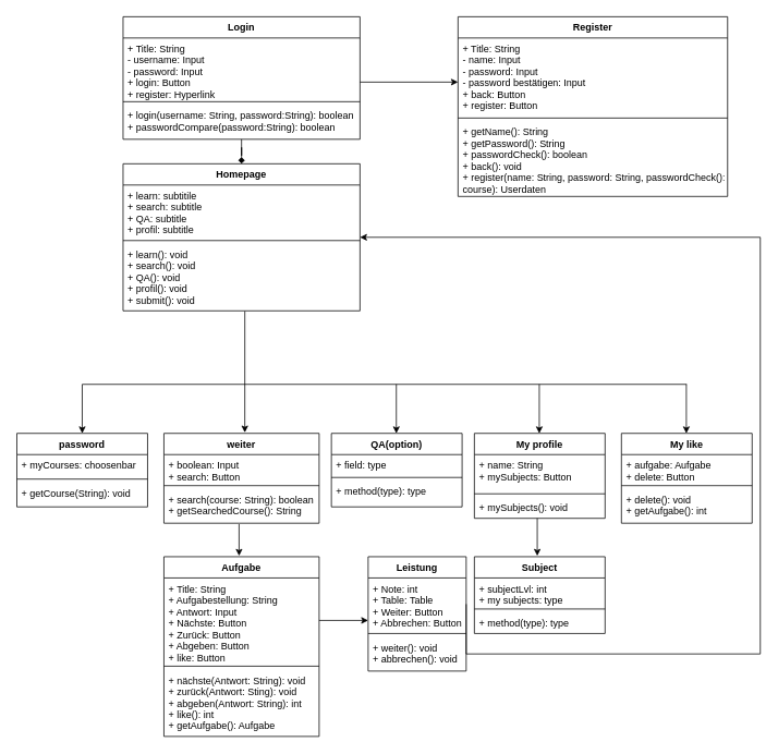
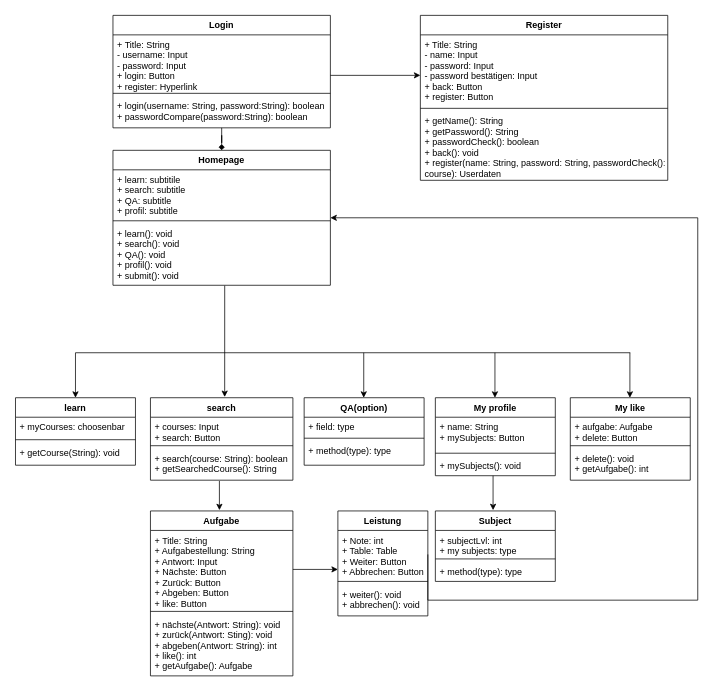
  <mxCell id="0" />
  <mxCell id="1" parent="0" />
  <mxCell id="2" style="edgeStyle=orthogonalEdgeStyle;rounded=0;orthogonalLoop=1;jettySize=auto;html=1;entryX=0.5;entryY=0;entryDx=0;entryDy=0;endArrow=diamond;" parent="1" source="3" target="11" edge="1"><mxGeometry relative="1" as="geometry" /></mxCell>
  <mxCell id="3" value="Login" style="swimlane;fontStyle=1;align=center;verticalAlign=top;childLayout=stackLayout;horizontal=1;startSize=26;horizontalStack=0;resizeParent=1;resizeParentMax=0;resizeLast=0;collapsible=1;marginBottom=0;" parent="1" vertex="1"><mxGeometry x="150" y="20" width="290" height="150" as="geometry" /></mxCell>
  <mxCell id="4" value="+ Title: String&#10;- username: Input&#10;- password: Input&#10;+ login: Button&#10;+ register: Hyperlink" style="text;strokeColor=none;fillColor=none;align=left;verticalAlign=top;spacingLeft=4;spacingRight=4;overflow=hidden;rotatable=0;points=[[0,0.5],[1,0.5]];portConstraint=eastwest;" parent="3" vertex="1"><mxGeometry y="26" width="290" height="74" as="geometry" /></mxCell>
  <mxCell id="5" value="" style="line;strokeWidth=1;fillColor=none;align=left;verticalAlign=middle;spacingTop=-1;spacingLeft=3;spacingRight=3;rotatable=0;labelPosition=right;points=[];portConstraint=eastwest;strokeColor=inherit;" parent="3" vertex="1"><mxGeometry y="100" width="290" height="8" as="geometry" /></mxCell>
  <mxCell id="6" value="+ login(username: String, password:String): boolean&#10;+ passwordCompare(password:String): boolean&#10;" style="text;strokeColor=none;fillColor=none;align=left;verticalAlign=top;spacingLeft=4;spacingRight=4;overflow=hidden;rotatable=0;points=[[0,0.5],[1,0.5]];portConstraint=eastwest;" parent="3" vertex="1"><mxGeometry y="108" width="290" height="42" as="geometry" /></mxCell>
  <mxCell id="7" value="Register" style="swimlane;fontStyle=1;align=center;verticalAlign=top;childLayout=stackLayout;horizontal=1;startSize=26;horizontalStack=0;resizeParent=1;resizeParentMax=0;resizeLast=0;collapsible=1;marginBottom=0;" parent="1" vertex="1"><mxGeometry x="560" y="20" width="330" height="220" as="geometry" /></mxCell>
  <mxCell id="8" value="+ Title: String &#10;- name: Input&#10;- password: Input&#10;- password bestätigen: Input&#10;+ back: Button&#10;+ register: Button" style="text;strokeColor=none;fillColor=none;align=left;verticalAlign=top;spacingLeft=4;spacingRight=4;overflow=hidden;rotatable=0;points=[[0,0.5],[1,0.5]];portConstraint=eastwest;" parent="7" vertex="1"><mxGeometry y="26" width="330" height="94" as="geometry" /></mxCell>
  <mxCell id="9" value="" style="line;strokeWidth=1;fillColor=none;align=left;verticalAlign=middle;spacingTop=-1;spacingLeft=3;spacingRight=3;rotatable=0;labelPosition=right;points=[];portConstraint=eastwest;strokeColor=inherit;" parent="7" vertex="1"><mxGeometry y="120" width="330" height="8" as="geometry" /></mxCell>
  <mxCell id="10" value="+ getName(): String&#10;+ getPassword(): String&#10;+ passwordCheck(): boolean&#10;+ back(): void&#10;+ register(name: String, password: String, passwordCheck(): &#10;course): Userdaten" style="text;strokeColor=none;fillColor=none;align=left;verticalAlign=top;spacingLeft=4;spacingRight=4;overflow=hidden;rotatable=0;points=[[0,0.5],[1,0.5]];portConstraint=eastwest;" parent="7" vertex="1"><mxGeometry y="128" width="330" height="92" as="geometry" /></mxCell>
  <mxCell id="11" value="Homepage" style="swimlane;fontStyle=1;align=center;verticalAlign=top;childLayout=stackLayout;horizontal=1;startSize=26;horizontalStack=0;resizeParent=1;resizeParentMax=0;resizeLast=0;collapsible=1;marginBottom=0;" parent="1" vertex="1"><mxGeometry x="150" y="200" width="290" height="180" as="geometry" /></mxCell>
  <mxCell id="12" value="+ learn: subtitile&#10;+ search: subtitle&#10;+ QA: subtitle&#10;+ profil: subtitle&#10;" style="text;strokeColor=none;fillColor=none;align=left;verticalAlign=top;spacingLeft=4;spacingRight=4;overflow=hidden;rotatable=0;points=[[0,0.5],[1,0.5]];portConstraint=eastwest;" parent="11" vertex="1"><mxGeometry y="26" width="290" height="64" as="geometry" /></mxCell>
  <mxCell id="13" value="" style="line;strokeWidth=1;fillColor=none;align=left;verticalAlign=middle;spacingTop=-1;spacingLeft=3;spacingRight=3;rotatable=0;labelPosition=right;points=[];portConstraint=eastwest;strokeColor=inherit;" parent="11" vertex="1"><mxGeometry y="90" width="290" height="8" as="geometry" /></mxCell>
  <mxCell id="14" value="+ learn(): void&#10;+ search(): void&#10;+ QA(): void&#10;+ profil(): void&#10;+ submit(): void&#10;" style="text;strokeColor=none;fillColor=none;align=left;verticalAlign=top;spacingLeft=4;spacingRight=4;overflow=hidden;rotatable=0;points=[[0,0.5],[1,0.5]];portConstraint=eastwest;" parent="11" vertex="1"><mxGeometry y="98" width="290" height="82" as="geometry" /></mxCell>
- <mxCell id="15" value="password" style="swimlane;fontStyle=1;align=center;verticalAlign=top;childLayout=stackLayout;horizontal=1;startSize=26;horizontalStack=0;resizeParent=1;resizeParentMax=0;resizeLast=0;collapsible=1;marginBottom=0;" parent="1" vertex="1"><mxGeometry x="20" y="530" width="160" height="90" as="geometry" /></mxCell>
+ <mxCell id="15" value="learn" style="swimlane;fontStyle=1;align=center;verticalAlign=top;childLayout=stackLayout;horizontal=1;startSize=26;horizontalStack=0;resizeParent=1;resizeParentMax=0;resizeLast=0;collapsible=1;marginBottom=0;" parent="1" vertex="1"><mxGeometry x="20" y="530" width="160" height="90" as="geometry" /></mxCell>
  <mxCell id="16" value="+ myCourses: choosenbar" style="text;strokeColor=none;fillColor=none;align=left;verticalAlign=top;spacingLeft=4;spacingRight=4;overflow=hidden;rotatable=0;points=[[0,0.5],[1,0.5]];portConstraint=eastwest;" parent="15" vertex="1"><mxGeometry y="26" width="160" height="26" as="geometry" /></mxCell>
  <mxCell id="17" value="" style="line;strokeWidth=1;fillColor=none;align=left;verticalAlign=middle;spacingTop=-1;spacingLeft=3;spacingRight=3;rotatable=0;labelPosition=right;points=[];portConstraint=eastwest;strokeColor=inherit;" parent="15" vertex="1"><mxGeometry y="52" width="160" height="8" as="geometry" /></mxCell>
  <mxCell id="18" value="+ getCourse(String): void" style="text;strokeColor=none;fillColor=none;align=left;verticalAlign=top;spacingLeft=4;spacingRight=4;overflow=hidden;rotatable=0;points=[[0,0.5],[1,0.5]];portConstraint=eastwest;" parent="15" vertex="1"><mxGeometry y="60" width="160" height="30" as="geometry" /></mxCell>
- <mxCell id="19" value="weiter" style="swimlane;fontStyle=1;align=center;verticalAlign=top;childLayout=stackLayout;horizontal=1;startSize=26;horizontalStack=0;resizeParent=1;resizeParentMax=0;resizeLast=0;collapsible=1;marginBottom=0;" parent="1" vertex="1"><mxGeometry x="200" y="530" width="190" height="110" as="geometry" /></mxCell>
- <mxCell id="20" value="+ boolean: Input&#10;+ search: Button" style="text;strokeColor=none;fillColor=none;align=left;verticalAlign=top;spacingLeft=4;spacingRight=4;overflow=hidden;rotatable=0;points=[[0,0.5],[1,0.5]];portConstraint=eastwest;" parent="19" vertex="1"><mxGeometry y="26" width="190" height="34" as="geometry" /></mxCell>
+ <mxCell id="19" value="search" style="swimlane;fontStyle=1;align=center;verticalAlign=top;childLayout=stackLayout;horizontal=1;startSize=26;horizontalStack=0;resizeParent=1;resizeParentMax=0;resizeLast=0;collapsible=1;marginBottom=0;" parent="1" vertex="1"><mxGeometry x="200" y="530" width="190" height="110" as="geometry" /></mxCell>
+ <mxCell id="20" value="+ courses: Input&#10;+ search: Button" style="text;strokeColor=none;fillColor=none;align=left;verticalAlign=top;spacingLeft=4;spacingRight=4;overflow=hidden;rotatable=0;points=[[0,0.5],[1,0.5]];portConstraint=eastwest;" parent="19" vertex="1"><mxGeometry y="26" width="190" height="34" as="geometry" /></mxCell>
  <mxCell id="21" value="" style="line;strokeWidth=1;fillColor=none;align=left;verticalAlign=middle;spacingTop=-1;spacingLeft=3;spacingRight=3;rotatable=0;labelPosition=right;points=[];portConstraint=eastwest;strokeColor=inherit;" parent="19" vertex="1"><mxGeometry y="60" width="190" height="8" as="geometry" /></mxCell>
  <mxCell id="22" value="+ search(course: String): boolean&#10;+ getSearchedCourse(): String" style="text;strokeColor=none;fillColor=none;align=left;verticalAlign=top;spacingLeft=4;spacingRight=4;overflow=hidden;rotatable=0;points=[[0,0.5],[1,0.5]];portConstraint=eastwest;" parent="19" vertex="1"><mxGeometry y="68" width="190" height="42" as="geometry" /></mxCell>
  <mxCell id="23" value="QA(option)" style="swimlane;fontStyle=1;align=center;verticalAlign=top;childLayout=stackLayout;horizontal=1;startSize=26;horizontalStack=0;resizeParent=1;resizeParentMax=0;resizeLast=0;collapsible=1;marginBottom=0;" parent="1" vertex="1"><mxGeometry x="405" y="530" width="160" height="90" as="geometry" /></mxCell>
  <mxCell id="24" value="+ field: type" style="text;strokeColor=none;fillColor=none;align=left;verticalAlign=top;spacingLeft=4;spacingRight=4;overflow=hidden;rotatable=0;points=[[0,0.5],[1,0.5]];portConstraint=eastwest;" parent="23" vertex="1"><mxGeometry y="26" width="160" height="24" as="geometry" /></mxCell>
  <mxCell id="25" value="" style="line;strokeWidth=1;fillColor=none;align=left;verticalAlign=middle;spacingTop=-1;spacingLeft=3;spacingRight=3;rotatable=0;labelPosition=right;points=[];portConstraint=eastwest;strokeColor=inherit;" parent="23" vertex="1"><mxGeometry y="50" width="160" height="8" as="geometry" /></mxCell>
  <mxCell id="26" value="+ method(type): type" style="text;strokeColor=none;fillColor=none;align=left;verticalAlign=top;spacingLeft=4;spacingRight=4;overflow=hidden;rotatable=0;points=[[0,0.5],[1,0.5]];portConstraint=eastwest;" parent="23" vertex="1"><mxGeometry y="58" width="160" height="32" as="geometry" /></mxCell>
  <mxCell id="27" value="My profile" style="swimlane;fontStyle=1;align=center;verticalAlign=top;childLayout=stackLayout;horizontal=1;startSize=26;horizontalStack=0;resizeParent=1;resizeParentMax=0;resizeLast=0;collapsible=1;marginBottom=0;" parent="1" vertex="1"><mxGeometry x="580" y="530" width="160" height="104" as="geometry" /></mxCell>
  <mxCell id="28" value="+ name: String&#10;+ mySubjects: Button" style="text;strokeColor=none;fillColor=none;align=left;verticalAlign=top;spacingLeft=4;spacingRight=4;overflow=hidden;rotatable=0;points=[[0,0.5],[1,0.5]];portConstraint=eastwest;" parent="27" vertex="1"><mxGeometry y="26" width="160" height="44" as="geometry" /></mxCell>
  <mxCell id="29" value="" style="line;strokeWidth=1;fillColor=none;align=left;verticalAlign=middle;spacingTop=-1;spacingLeft=3;spacingRight=3;rotatable=0;labelPosition=right;points=[];portConstraint=eastwest;strokeColor=inherit;" parent="27" vertex="1"><mxGeometry y="70" width="160" height="8" as="geometry" /></mxCell>
  <mxCell id="30" value="+ mySubjects(): void" style="text;strokeColor=none;fillColor=none;align=left;verticalAlign=top;spacingLeft=4;spacingRight=4;overflow=hidden;rotatable=0;points=[[0,0.5],[1,0.5]];portConstraint=eastwest;" parent="27" vertex="1"><mxGeometry y="78" width="160" height="26" as="geometry" /></mxCell>
  <mxCell id="31" value="Aufgabe" style="swimlane;fontStyle=1;align=center;verticalAlign=top;childLayout=stackLayout;horizontal=1;startSize=26;horizontalStack=0;resizeParent=1;resizeParentMax=0;resizeLast=0;collapsible=1;marginBottom=0;" parent="1" vertex="1"><mxGeometry x="200" y="681" width="190" height="220" as="geometry" /></mxCell>
  <mxCell id="32" value="+ Title: String&#10;+ Aufgabestellung: String&#10;+ Antwort: Input&#10;+ Nächste: Button&#10;+ Zurück: Button&#10;+ Abgeben: Button&#10;+ like: Button" style="text;strokeColor=none;fillColor=none;align=left;verticalAlign=top;spacingLeft=4;spacingRight=4;overflow=hidden;rotatable=0;points=[[0,0.5],[1,0.5]];portConstraint=eastwest;" parent="31" vertex="1"><mxGeometry y="26" width="190" height="104" as="geometry" /></mxCell>
  <mxCell id="33" value="" style="line;strokeWidth=1;fillColor=none;align=left;verticalAlign=middle;spacingTop=-1;spacingLeft=3;spacingRight=3;rotatable=0;labelPosition=right;points=[];portConstraint=eastwest;strokeColor=inherit;" parent="31" vertex="1"><mxGeometry y="130" width="190" height="8" as="geometry" /></mxCell>
  <mxCell id="34" value="+ nächste(Antwort: String): void&#10;+ zurück(Antwort: Sting): void&#10;+ abgeben(Antwort: String): int&#10;+ like(): int&#10;+ getAufgabe(): Aufgabe" style="text;strokeColor=none;fillColor=none;align=left;verticalAlign=top;spacingLeft=4;spacingRight=4;overflow=hidden;rotatable=0;points=[[0,0.5],[1,0.5]];portConstraint=eastwest;" parent="31" vertex="1"><mxGeometry y="138" width="190" height="82" as="geometry" /></mxCell>
  <mxCell id="35" value="Leistung" style="swimlane;fontStyle=1;align=center;verticalAlign=top;childLayout=stackLayout;horizontal=1;startSize=26;horizontalStack=0;resizeParent=1;resizeParentMax=0;resizeLast=0;collapsible=1;marginBottom=0;" parent="1" vertex="1"><mxGeometry x="450" y="681" width="120" height="140" as="geometry" /></mxCell>
  <mxCell id="36" value="+ Note: int&#10;+ Table: Table&#10;+ Weiter: Button&#10;+ Abbrechen: Button" style="text;strokeColor=none;fillColor=none;align=left;verticalAlign=top;spacingLeft=4;spacingRight=4;overflow=hidden;rotatable=0;points=[[0,0.5],[1,0.5]];portConstraint=eastwest;" parent="35" vertex="1"><mxGeometry y="26" width="120" height="64" as="geometry" /></mxCell>
  <mxCell id="37" value="" style="line;strokeWidth=1;fillColor=none;align=left;verticalAlign=middle;spacingTop=-1;spacingLeft=3;spacingRight=3;rotatable=0;labelPosition=right;points=[];portConstraint=eastwest;strokeColor=inherit;" parent="35" vertex="1"><mxGeometry y="90" width="120" height="8" as="geometry" /></mxCell>
  <mxCell id="38" value="+ weiter(): void&#10;+ abbrechen(): void" style="text;strokeColor=none;fillColor=none;align=left;verticalAlign=top;spacingLeft=4;spacingRight=4;overflow=hidden;rotatable=0;points=[[0,0.5],[1,0.5]];portConstraint=eastwest;" parent="35" vertex="1"><mxGeometry y="98" width="120" height="42" as="geometry" /></mxCell>
  <mxCell id="39" value="" style="endArrow=classic;html=1;rounded=0;strokeColor=default;exitX=1;exitY=0.5;exitDx=0;exitDy=0;" parent="1" source="32" edge="1"><mxGeometry width="50" height="50" relative="1" as="geometry"><mxPoint x="530" y="790" as="sourcePoint" /><mxPoint x="450" y="759" as="targetPoint" /></mxGeometry></mxCell>
  <mxCell id="40" value="My like" style="swimlane;fontStyle=1;align=center;verticalAlign=top;childLayout=stackLayout;horizontal=1;startSize=26;horizontalStack=0;resizeParent=1;resizeParentMax=0;resizeLast=0;collapsible=1;marginBottom=0;" parent="1" vertex="1"><mxGeometry x="760" y="530" width="160" height="110" as="geometry" /></mxCell>
  <mxCell id="41" value="+ aufgabe: Aufgabe&#10;+ delete: Button" style="text;strokeColor=none;fillColor=none;align=left;verticalAlign=top;spacingLeft=4;spacingRight=4;overflow=hidden;rotatable=0;points=[[0,0.5],[1,0.5]];portConstraint=eastwest;" parent="40" vertex="1"><mxGeometry y="26" width="160" height="34" as="geometry" /></mxCell>
  <mxCell id="42" value="" style="line;strokeWidth=1;fillColor=none;align=left;verticalAlign=middle;spacingTop=-1;spacingLeft=3;spacingRight=3;rotatable=0;labelPosition=right;points=[];portConstraint=eastwest;strokeColor=inherit;" parent="40" vertex="1"><mxGeometry y="60" width="160" height="8" as="geometry" /></mxCell>
  <mxCell id="43" value="+ delete(): void&#10;+ getAufgabe(): int" style="text;strokeColor=none;fillColor=none;align=left;verticalAlign=top;spacingLeft=4;spacingRight=4;overflow=hidden;rotatable=0;points=[[0,0.5],[1,0.5]];portConstraint=eastwest;" parent="40" vertex="1"><mxGeometry y="68" width="160" height="42" as="geometry" /></mxCell>
  <mxCell id="44" value="" style="endArrow=classic;html=1;rounded=0;exitX=0.514;exitY=1.018;exitDx=0;exitDy=0;exitPerimeter=0;entryX=0.5;entryY=0;entryDx=0;entryDy=0;" parent="1" edge="1"><mxGeometry width="50" height="50" relative="1" as="geometry"><mxPoint x="299.06" y="380.476" as="sourcePoint" /><mxPoint x="299" y="529" as="targetPoint" /></mxGeometry></mxCell>
  <mxCell id="45" value="" style="endArrow=classic;html=1;rounded=0;exitX=1;exitY=0.73;exitDx=0;exitDy=0;exitPerimeter=0;" parent="1" source="4" edge="1"><mxGeometry width="50" height="50" relative="1" as="geometry"><mxPoint x="430" y="370" as="sourcePoint" /><mxPoint x="560" y="100" as="targetPoint" /></mxGeometry></mxCell>
  <mxCell id="46" value="" style="endArrow=classic;html=1;rounded=0;exitX=0.484;exitY=1.024;exitDx=0;exitDy=0;exitPerimeter=0;" edge="1" parent="1" source="22"><mxGeometry width="50" height="50" relative="1" as="geometry"><mxPoint x="520" y="670" as="sourcePoint" /><mxPoint x="292" y="680" as="targetPoint" /></mxGeometry></mxCell>
  <mxCell id="47" style="edgeStyle=orthogonalEdgeStyle;rounded=0;orthogonalLoop=1;jettySize=auto;html=1;exitX=1;exitY=0.5;exitDx=0;exitDy=0;" edge="1" parent="1" source="36"><mxGeometry relative="1" as="geometry"><mxPoint x="440" y="290" as="targetPoint" /><Array as="points"><mxPoint x="570" y="800" /><mxPoint x="930" y="800" /><mxPoint x="930" y="290" /></Array></mxGeometry></mxCell>
  <mxCell id="48" value="Subject" style="swimlane;fontStyle=1;align=center;verticalAlign=top;childLayout=stackLayout;horizontal=1;startSize=26;horizontalStack=0;resizeParent=1;resizeParentMax=0;resizeLast=0;collapsible=1;marginBottom=0;" vertex="1" parent="1"><mxGeometry x="580" y="681" width="160" height="94" as="geometry" /></mxCell>
  <mxCell id="49" value="+ subjectLvl: int&#10;+ my subjects: type" style="text;strokeColor=none;fillColor=none;align=left;verticalAlign=top;spacingLeft=4;spacingRight=4;overflow=hidden;rotatable=0;points=[[0,0.5],[1,0.5]];portConstraint=eastwest;" vertex="1" parent="48"><mxGeometry y="26" width="160" height="34" as="geometry" /></mxCell>
  <mxCell id="50" value="" style="line;strokeWidth=1;fillColor=none;align=left;verticalAlign=middle;spacingTop=-1;spacingLeft=3;spacingRight=3;rotatable=0;labelPosition=right;points=[];portConstraint=eastwest;strokeColor=inherit;" vertex="1" parent="48"><mxGeometry y="60" width="160" height="8" as="geometry" /></mxCell>
  <mxCell id="51" value="+ method(type): type" style="text;strokeColor=none;fillColor=none;align=left;verticalAlign=top;spacingLeft=4;spacingRight=4;overflow=hidden;rotatable=0;points=[[0,0.5],[1,0.5]];portConstraint=eastwest;" vertex="1" parent="48"><mxGeometry y="68" width="160" height="26" as="geometry" /></mxCell>
  <mxCell id="52" value="" style="endArrow=classic;html=1;rounded=0;exitX=0.484;exitY=1.024;exitDx=0;exitDy=0;exitPerimeter=0;" edge="1" parent="1"><mxGeometry width="50" height="50" relative="1" as="geometry"><mxPoint x="657" y="633.998" as="sourcePoint" /><mxPoint x="657" y="680" as="targetPoint" /></mxGeometry></mxCell>
  <mxCell id="53" value="" style="endArrow=classic;html=1;rounded=0;entryX=0.5;entryY=0;entryDx=0;entryDy=0;" edge="1" parent="1" target="15"><mxGeometry width="50" height="50" relative="1" as="geometry"><mxPoint x="100" y="470" as="sourcePoint" /><mxPoint x="150" y="420" as="targetPoint" /></mxGeometry></mxCell>
  <mxCell id="54" value="" style="endArrow=classic;html=1;rounded=0;entryX=0.5;entryY=0;entryDx=0;entryDy=0;" edge="1" parent="1"><mxGeometry width="50" height="50" relative="1" as="geometry"><mxPoint x="484.5" y="470" as="sourcePoint" /><mxPoint x="484.5" y="530" as="targetPoint" /></mxGeometry></mxCell>
  <mxCell id="55" value="" style="endArrow=classic;html=1;rounded=0;entryX=0.5;entryY=0;entryDx=0;entryDy=0;" edge="1" parent="1"><mxGeometry width="50" height="50" relative="1" as="geometry"><mxPoint x="659.5" y="470" as="sourcePoint" /><mxPoint x="659.5" y="530" as="targetPoint" /></mxGeometry></mxCell>
  <mxCell id="56" value="" style="endArrow=classic;html=1;rounded=0;entryX=0.5;entryY=0;entryDx=0;entryDy=0;" edge="1" parent="1"><mxGeometry width="50" height="50" relative="1" as="geometry"><mxPoint x="839.5" y="470" as="sourcePoint" /><mxPoint x="839.5" y="530" as="targetPoint" /></mxGeometry></mxCell>
  <mxCell id="57" value="" style="endArrow=none;html=1;rounded=0;" edge="1" parent="1"><mxGeometry width="50" height="50" relative="1" as="geometry"><mxPoint x="100" y="470" as="sourcePoint" /><mxPoint x="840" y="470" as="targetPoint" /></mxGeometry></mxCell>
